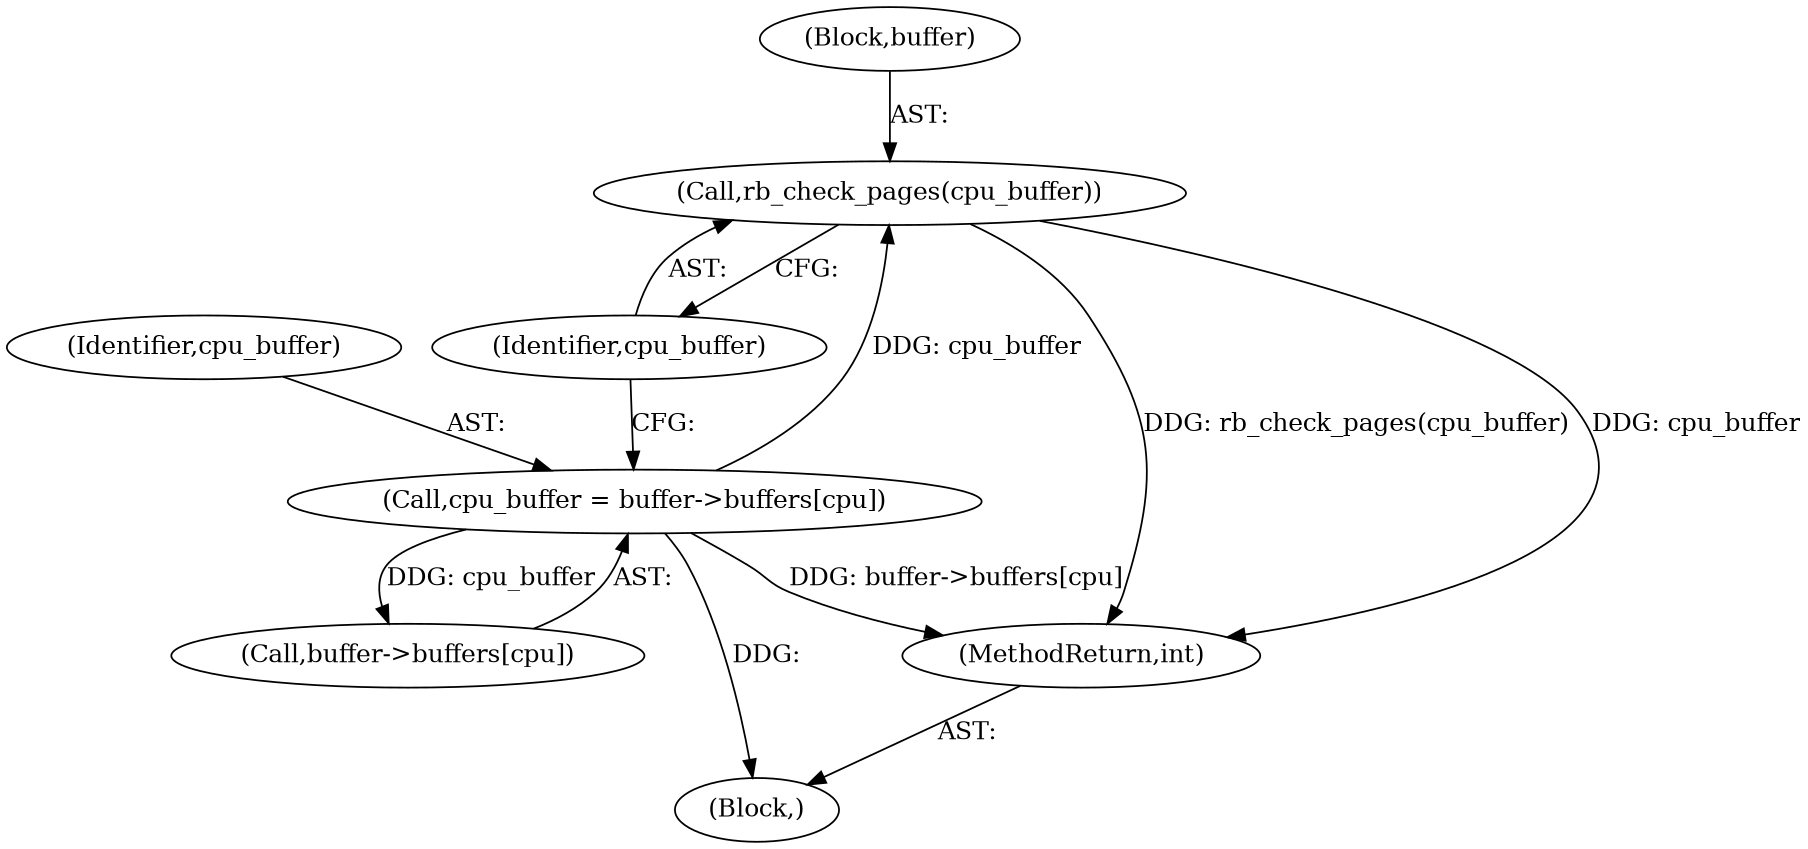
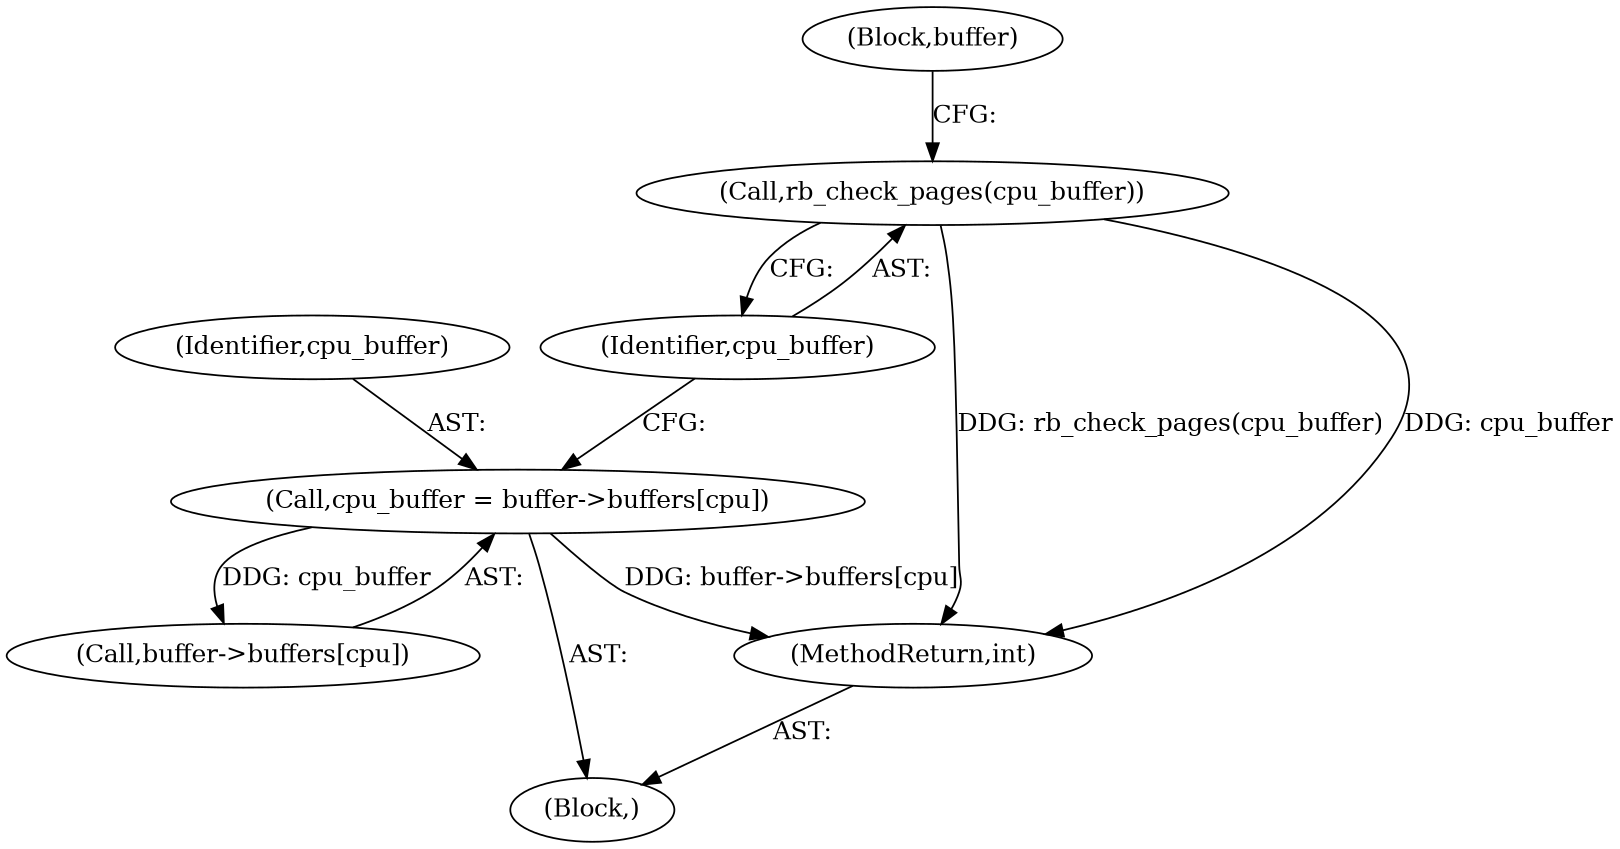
  digraph {
    n1 [label="(Call,rb_check_pages(cpu_buffer))"]
    n2 [label="(Identifier,cpu_buffer)"]
    n3 [label="(MethodReturn,int)"]
    n4 [label="(Call,cpu_buffer = buffer->buffers[cpu])"]
    n5 [label="(Block,)"]
    n6 [label="(Call,buffer->buffers[cpu])"]
    n7 [label="(Block,buffer)"]
    n8 [label="(Identifier,cpu_buffer)"]
    n1 -> n2 [label="CFG: "]
    n1 -> n3 [label="DDG: rb_check_pages(cpu_buffer)"]
    n1 -> n3 [label="DDG: cpu_buffer"]
    n2 -> n1 [label="AST: "]
    n2 -> n4 [label="CFG: "]
    n3 -> n5 [label="AST: "]
-   n4 -> n1 [label="DDG: cpu_buffer"]
    n4 -> n3 [label="DDG: buffer->buffers[cpu]"]
-   n4 -> n5 [label="DDG: "]
+   n4 -> n5 [label="AST: "]
    n4 -> n6 [label="DDG: cpu_buffer"]
    n6 -> n4 [label="AST: "]
-   n7 -> n1 [label="AST: "]
+   n7 -> n1 [label="CFG: "]
    n8 -> n4 [label="AST: "]
  }
